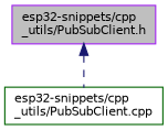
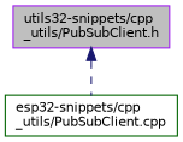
  digraph {
    node [fontname=Helvetica fontsize=10 shape=record style=filled]
-   n1 [color=purple fillcolor=grey75 fontcolor=black height=0.2 label="esp32-snippets/cpp\l_utils/PubSubClient.h" width=0.4]
+   n1 [color=purple fillcolor=grey75 fontcolor=black height=0.2 label="utils32-snippets/cpp\l_utils/PubSubClient.h" width=0.4]
    n2 [color=darkgreen fillcolor=white height=0.2 label="esp32-snippets/cpp\l_utils/PubSubClient.cpp" width=0.4]
    n1 -> n2 [color=midnightblue dir=back fontname=Helvetica fontsize=10 labelfontname=Helvetica labelfontsize=10 style=dashed]
  }
